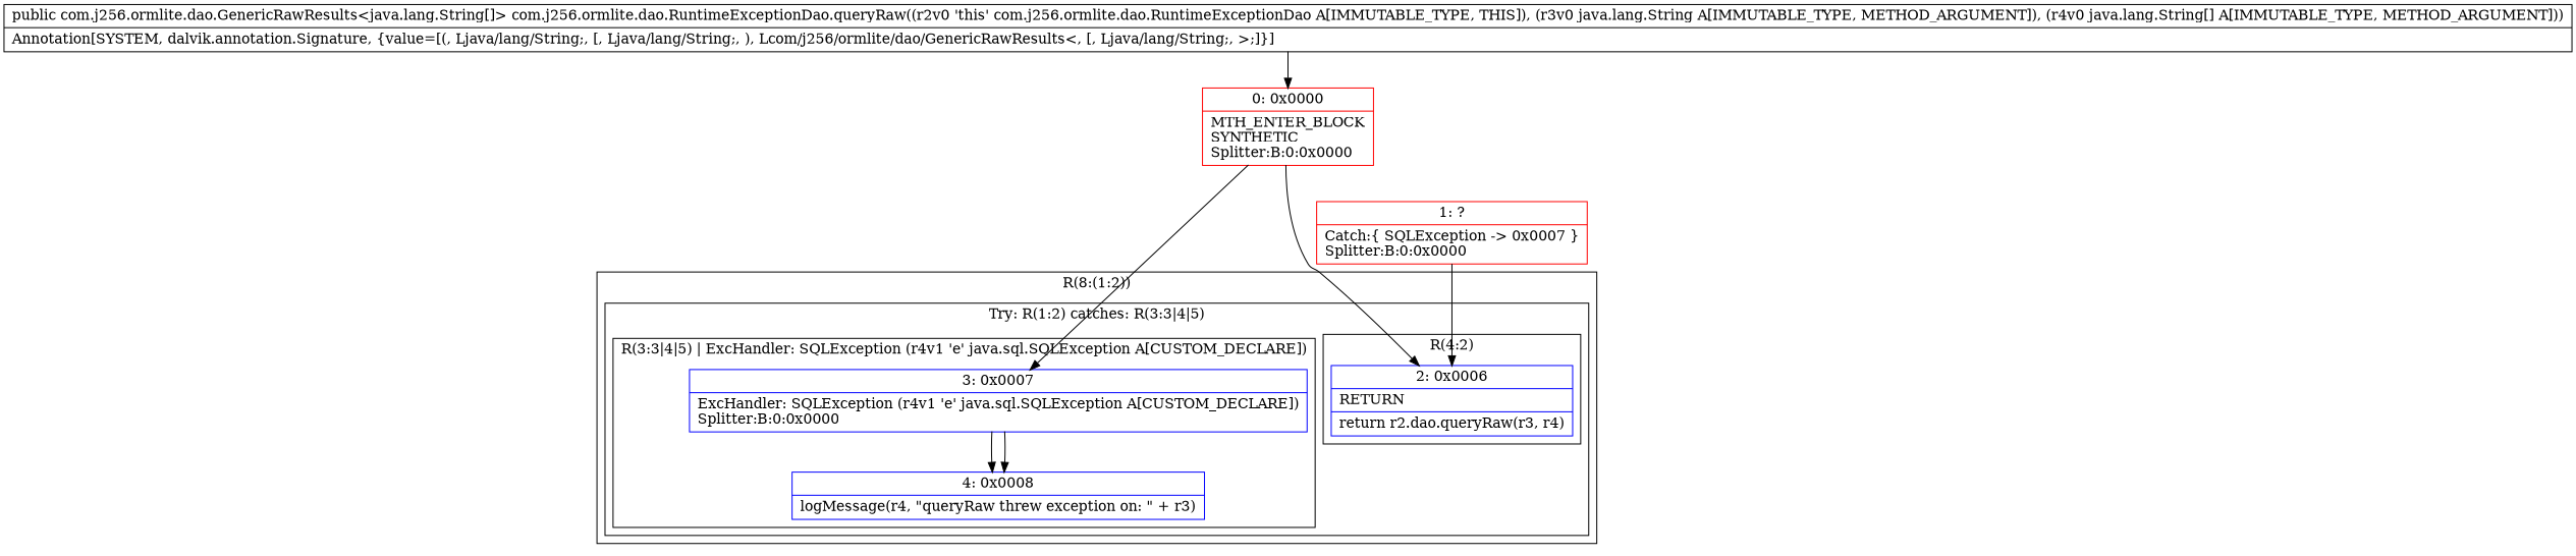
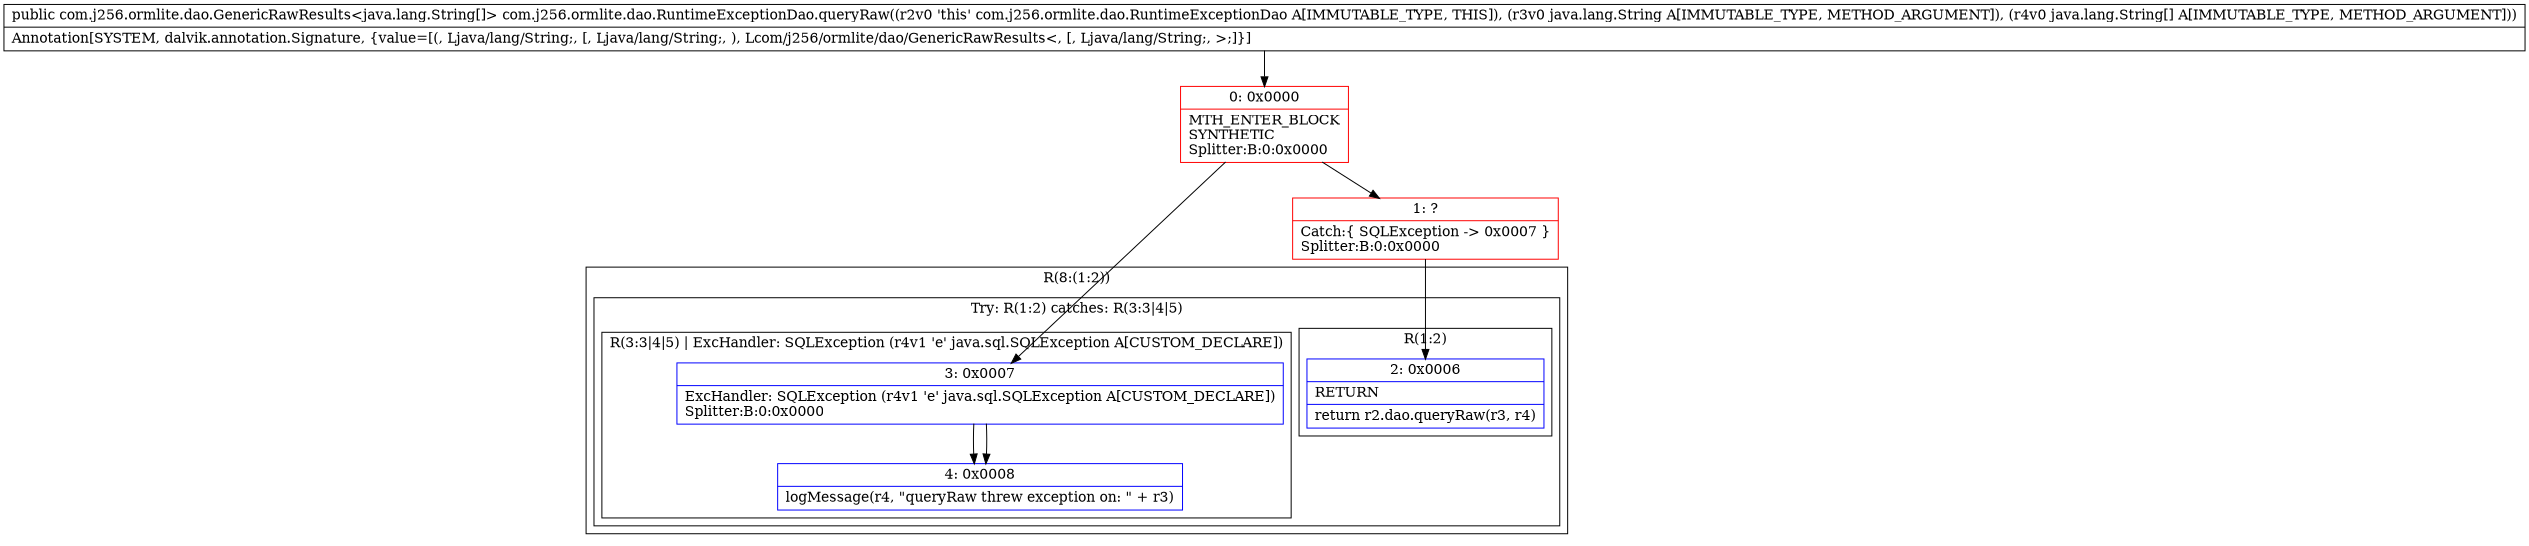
  digraph {
    node [color=blue shape=record]
    n1 [label="{2\:\ 0x0006|RETURN\l|return r2.dao.queryRaw(r3, r4)\l}"]
    n2 [label="{3\:\ 0x0007|ExcHandler: SQLException (r4v1 'e' java.sql.SQLException A[CUSTOM_DECLARE])\lSplitter:B:0:0x0000\l}"]
    n3 [label="{4\:\ 0x0008|logMessage(r4, \"queryRaw threw exception on: \" + r3)\l}"]
    n4 [color=red label="{0\:\ 0x0000|MTH_ENTER_BLOCK\lSYNTHETIC\lSplitter:B:0:0x0000\l}"]
    n5 [color=red label="{1\:\ ?|Catch:\{ SQLException \-\> 0x0007 \}\lSplitter:B:0:0x0000\l}"]
    n6 [label="{public com.j256.ormlite.dao.GenericRawResults\<java.lang.String[]\> com.j256.ormlite.dao.RuntimeExceptionDao.queryRaw((r2v0 'this' com.j256.ormlite.dao.RuntimeExceptionDao A[IMMUTABLE_TYPE, THIS]), (r3v0 java.lang.String A[IMMUTABLE_TYPE, METHOD_ARGUMENT]), (r4v0 java.lang.String[] A[IMMUTABLE_TYPE, METHOD_ARGUMENT]))  | Annotation[SYSTEM, dalvik.annotation.Signature, \{value=[(, Ljava\/lang\/String;, [, Ljava\/lang\/String;, ), Lcom\/j256\/ormlite\/dao\/GenericRawResults\<, [, Ljava\/lang\/String;, \>;]\}]\l}" color=""]
    subgraph cluster_1 {
      label="R(8:(1:2))"
      subgraph cluster_2 {
        label="Try: R(1:2) catches: R(3:3|4|5)"
        subgraph cluster_3 {
-         label="R(4:2)"
+         label="R(1:2)"
          n1
        }
        subgraph cluster_4 {
          label="R(3:3|4|5) | ExcHandler: SQLException (r4v1 'e' java.sql.SQLException A[CUSTOM_DECLARE])\l"
          n2
          n3
        }
      }
    }
    subgraph cluster_5 {
      label="R(3:3|4|5) | ExcHandler: SQLException (r4v1 'e' java.sql.SQLException A[CUSTOM_DECLARE])\l"
    }
    n2 -> n3
    n2 -> n3
    n4 -> n2
-   n4 -> n1
+   n4 -> n5
    n5 -> n1
    n6 -> n4
  }
